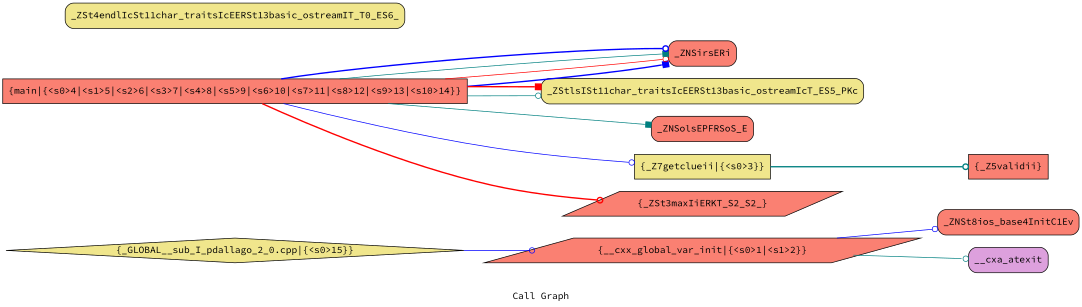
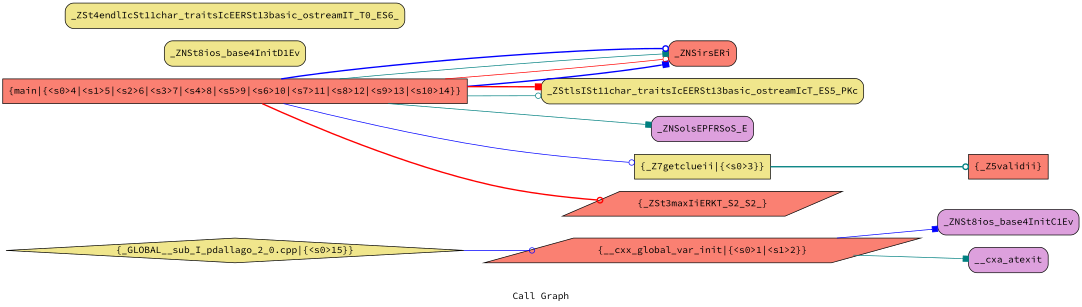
  digraph {
    fontname="Source Code Pro"
    label="Call Graph"
    rankdir=LR
    node [fillcolor=salmon fontname="Source Code Pro" shape=Mrecord style=filled]
    edge [arrowhead=odot color=blue fontname="Source Code Pro" style=solid tailport=s0]
    n1 [label="{__cxx_global_var_init|{<s0>1|<s1>2}}" shape=parallelogram]
-   n2 [label="{_ZNSt8ios_base4InitC1Ev}"]
+   n2 [fillcolor=plum label="{_ZNSt8ios_base4InitC1Ev}"]
    n3 [fillcolor=plum label="{__cxa_atexit}"]
    n4 [label="{_ZNSirsERi}"]
+   n5 [fillcolor=khaki label="{_ZNSt8ios_base4InitD1Ev}"]
    n6 [fillcolor=khaki label="{_ZStlsISt11char_traitsIcEERSt13basic_ostreamIcT_ES5_PKc}"]
    n7 [label="{_Z5validii}" shape=box]
-   n8 [label="{_ZNSolsEPFRSoS_E}"]
+   n8 [fillcolor=plum label="{_ZNSolsEPFRSoS_E}"]
    n9 [label="{main|{<s0>4|<s1>5|<s2>6|<s3>7|<s4>8|<s5>9|<s6>10|<s7>11|<s8>12|<s9>13|<s10>14}}" shape=box]
    n10 [fillcolor=khaki label="{_Z7getclueii|{<s0>3}}" shape=box]
    n11 [label="{_ZSt3maxIiERKT_S2_S2_}" shape=parallelogram]
    n12 [fillcolor=khaki label="{_GLOBAL__sub_I_pdallago_2_0.cpp|{<s0>15}}" shape=diamond]
    n13 [fillcolor=khaki label="{_ZSt4endlIcSt11char_traitsIcEERSt13basic_ostreamIT_T0_ES6_}"]
-   n1 -> n2
-   n1 -> n3 [color=teal tailport=s1]
+   n1 -> n2 [arrowhead=box]
+   n1 -> n3 [arrowhead=box color=teal tailport=s1]
    n9 -> n4 [arrowhead=box style=bold]
    n9 -> n4 [color=red tailport=s1]
    n9 -> n4 [arrowhead=box color=teal tailport=s2]
    n9 -> n4 [style=bold tailport=s3]
    n9 -> n6 [color=teal tailport=s6]
    n9 -> n6 [arrowhead=box color=red style=bold tailport=s8]
    n9 -> n8 [arrowhead=box color=teal tailport=s10]
    n9 -> n10 [tailport=s4]
    n9 -> n11 [color=red style=bold tailport=s5]
    n10 -> n7 [color=teal style=bold]
    n12 -> n1
  }
